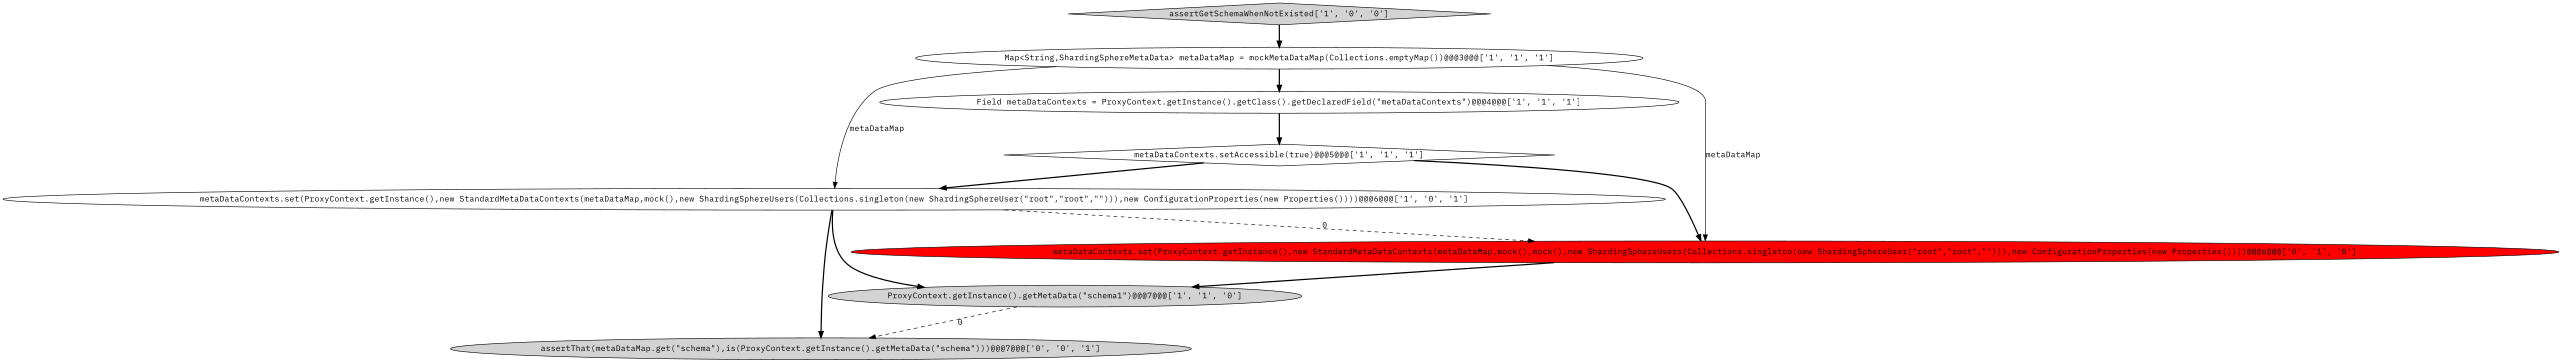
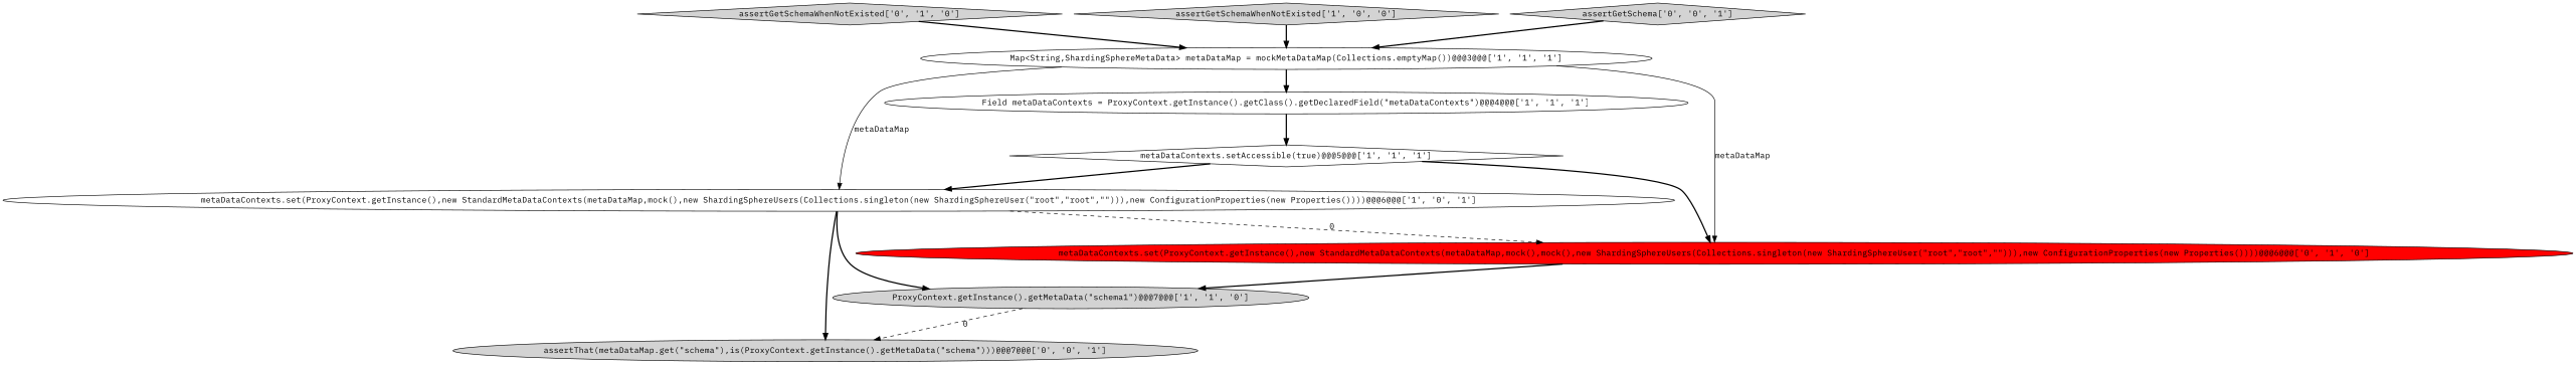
  digraph {
    fontname="IBM Plex Mono"
    node [fillcolor=lightgray fontname="IBM Plex Mono" shape=ellipse style=filled]
    edge [fontname="IBM Plex Mono" style=bold]
    n1 [fillcolor=white label="metaDataContexts.set(ProxyContext.getInstance(),new StandardMetaDataContexts(metaDataMap,mock(),new ShardingSphereUsers(Collections.singleton(new ShardingSphereUser(\"root\",\"root\",\"\"))),new ConfigurationProperties(new Properties())))@@@6@@@['1', '0', '1']"]
    n2 [label="assertThat(metaDataMap.get(\"schema\"),is(ProxyContext.getInstance().getMetaData(\"schema\")))@@@7@@@['0', '0', '1']"]
    n3 [fillcolor=red label="metaDataContexts.set(ProxyContext.getInstance(),new StandardMetaDataContexts(metaDataMap,mock(),mock(),new ShardingSphereUsers(Collections.singleton(new ShardingSphereUser(\"root\",\"root\",\"\"))),new ConfigurationProperties(new Properties())))@@@6@@@['0', '1', '0']"]
    n4 [label="ProxyContext.getInstance().getMetaData(\"schema1\")@@@7@@@['1', '1', '0']"]
    n5 [fillcolor=white label="Field metaDataContexts = ProxyContext.getInstance().getClass().getDeclaredField(\"metaDataContexts\")@@@4@@@['1', '1', '1']"]
    n6 [fillcolor=white label="metaDataContexts.setAccessible(true)@@@5@@@['1', '1', '1']" shape=diamond]
+   n7 [label="assertGetSchemaWhenNotExisted['0', '1', '0']" shape=diamond]
    n8 [fillcolor=white label="Map<String,ShardingSphereMetaData> metaDataMap = mockMetaDataMap(Collections.emptyMap())@@@3@@@['1', '1', '1']"]
    n9 [label="assertGetSchemaWhenNotExisted['1', '0', '0']" shape=diamond]
+   n10 [label="assertGetSchema['0', '0', '1']" shape=diamond]
    n1 -> n2
    n1 -> n3 [label=0 style=dashed]
    n1 -> n4
    n3 -> n4
    n4 -> n2 [label=0 style=dashed]
    n5 -> n6
    n6 -> n1
    n6 -> n3
+   n7 -> n8
    n8 -> n1 [label=metaDataMap style=solid]
    n8 -> n3 [label=metaDataMap style=solid]
    n8 -> n5
    n9 -> n8
+   n10 -> n8
  }
